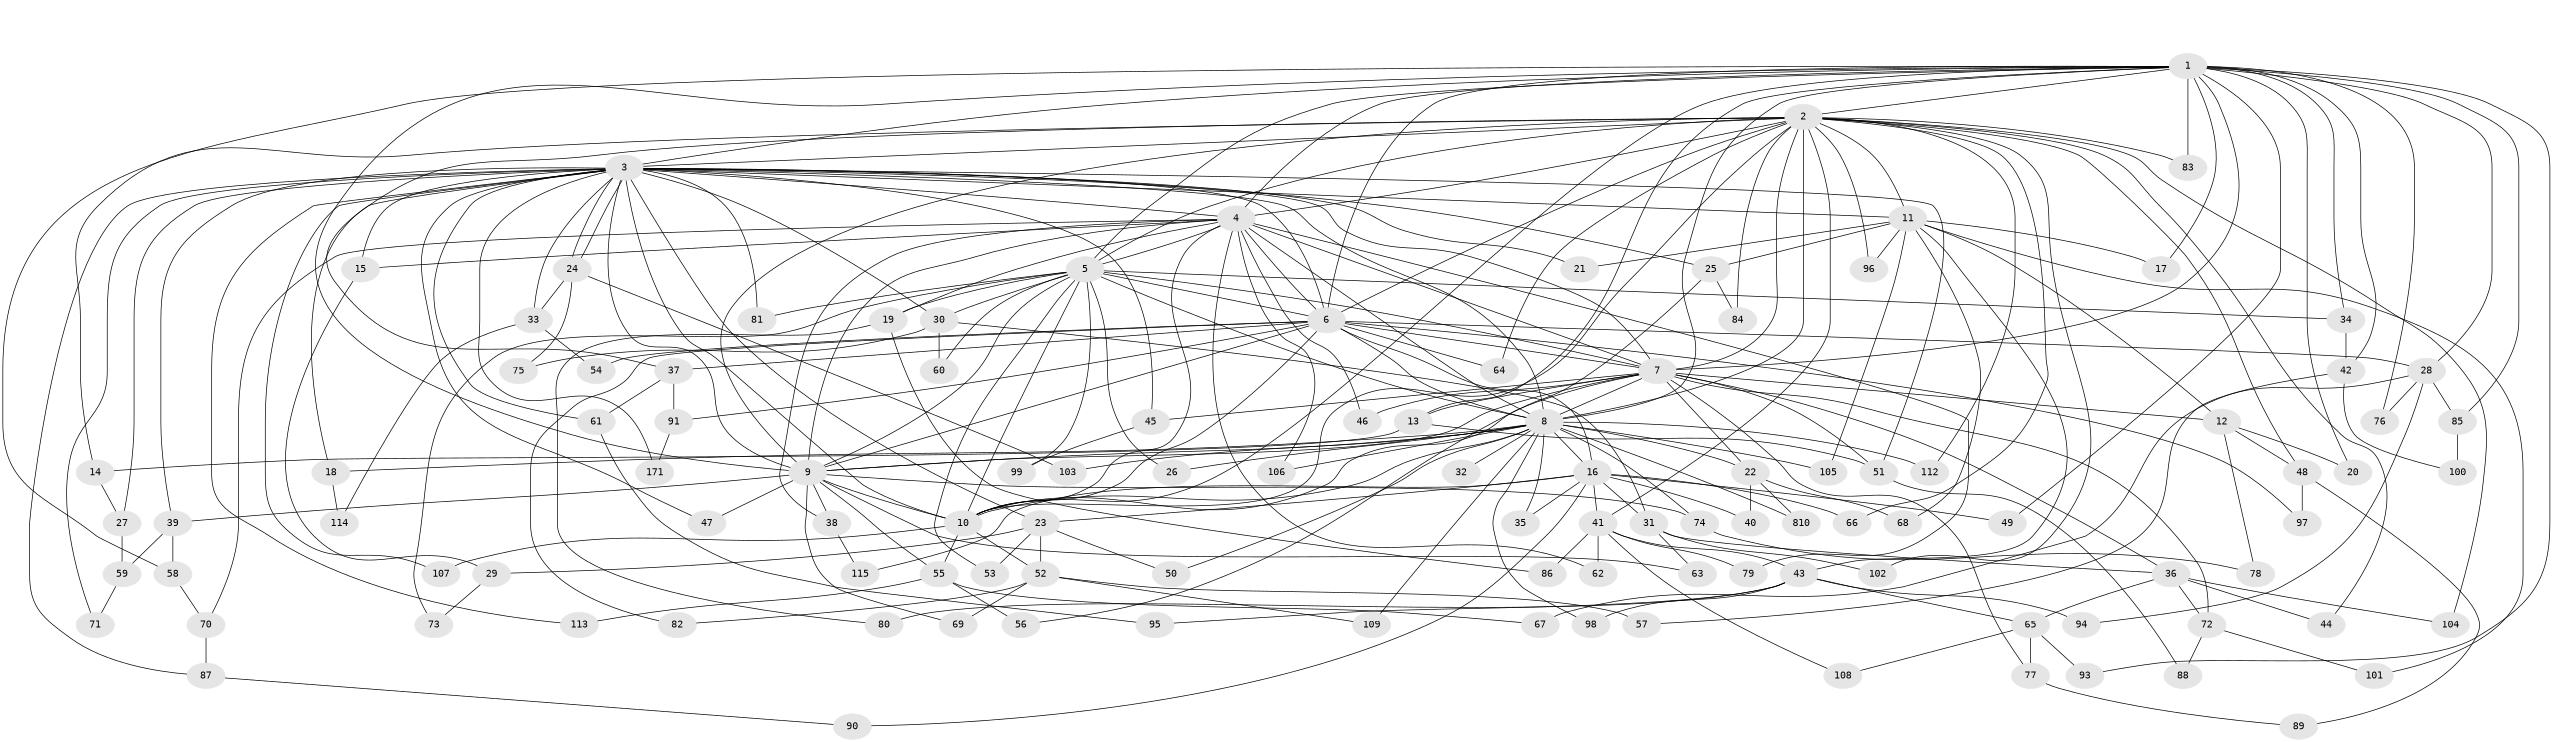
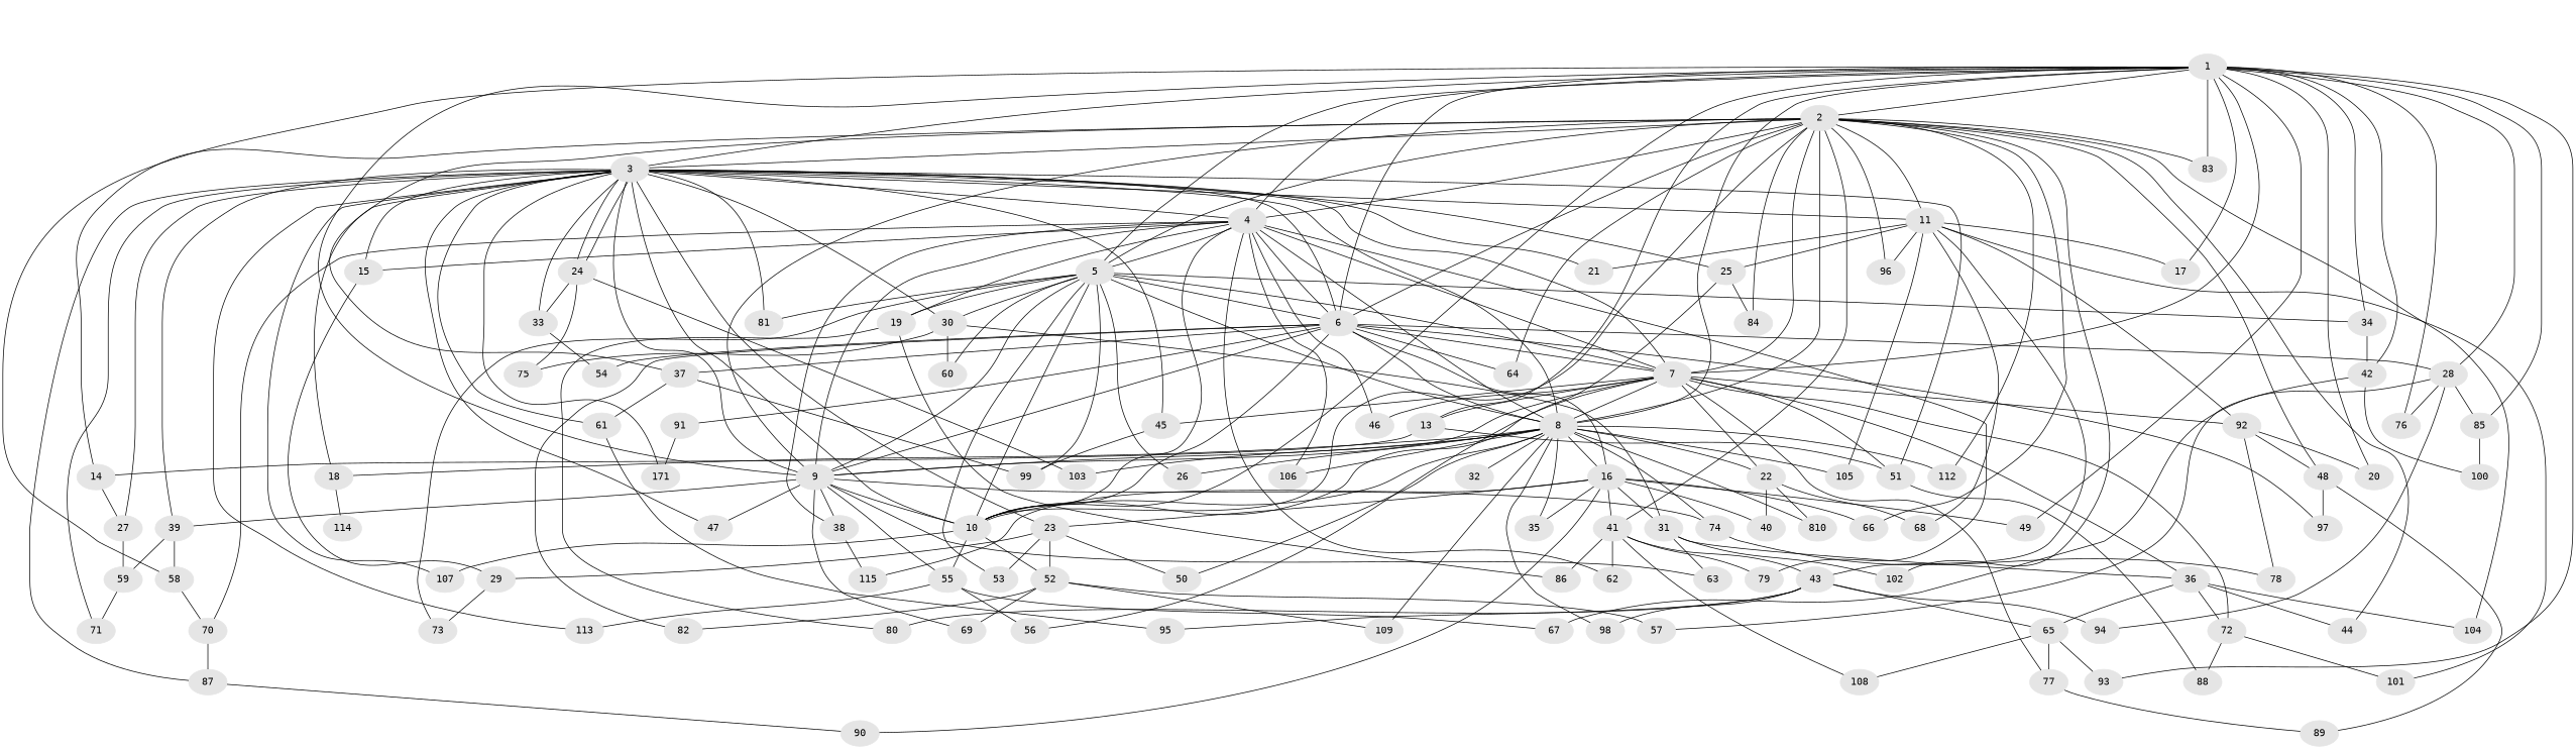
  graph {
    fontname="DejaVu Sans Mono"
    node [color=gray90 fontname="DejaVu Sans Mono" style=filled]
    edge [fontname="DejaVu Sans Mono"]
    1
    2
    3
    4
    5
    6
    7
    8
    9
    10
    13
    17
    20
    28
    34
    42
    49
    58
    76
    83
    85
    93
    11
    14
    37
    41
    44
    48
    64
    66
    84
    96
    102
    104
    112
    15
    18
    21
    23
    24
    25
    27
    30
    33
    39
    45
    47
    61
    71
    81
    87
    107
    n53 [label=171]
    113
    51
    19
    38
    46
    62
    70
    79
    106
    26
    53
    60
    73
    99
    16
    54
    82
    91
    97
-   12
+   12 [label=92]
    22
    36
    72
    77
    32
    35
    50
    74
    98
    103
    105
    109
    n86 [label=810]
    55
    63
    69
    52
    67
    94
    57
    100
    43
    68
    101
    86
    108
    89
    29
    114
    75
    56
    59
    31
    95
    90
    80
    115
    40
    78
    65
    88
    1 -- 2
    1 -- 3
    1 -- 4
    1 -- 5
    1 -- 6
    1 -- 7
    1 -- 8
    1 -- 9
    1 -- 10
    1 -- 13
    1 -- 17
    1 -- 20
    1 -- 28
    1 -- 34
    1 -- 42
    1 -- 49
    1 -- 58
    1 -- 76
    1 -- 83
    1 -- 85
    1 -- 93
    2 -- 3
    2 -- 4
    2 -- 5
    2 -- 6
    2 -- 7
    2 -- 8
    2 -- 9
    2 -- 10
    2 -- 83
    2 -- 11
    2 -- 14
    2 -- 37
    2 -- 41
    2 -- 44
    2 -- 48
    2 -- 64
    2 -- 66
    2 -- 84
    2 -- 96
    2 -- 102
    2 -- 104
    2 -- 112
    3 -- 4
    3 -- 6
    3 -- 7
    3 -- 8
    3 -- 9
    3 -- 10
    3 -- 11
    3 -- 15
    3 -- 18
    3 -- 21
    3 -- 23
    3 -- 24
    3 -- 24
    3 -- 25
    3 -- 27
    3 -- 30
    3 -- 33
    3 -- 39
    3 -- 45
    3 -- 47
    3 -- 61
    3 -- 71
    3 -- 81
    3 -- 87
    3 -- 107
    3 -- n53
    3 -- 113
    3 -- 51
    4 -- 5
    4 -- 6
    4 -- 7
    4 -- 8
    4 -- 9
    4 -- 10
    4 -- 15
    4 -- 19
    4 -- 38
    4 -- 46
    4 -- 62
    4 -- 70
    4 -- 79
    4 -- 106
    5 -- 6
    5 -- 7
    5 -- 8
    5 -- 9
    5 -- 10
    5 -- 34
    5 -- 30
    5 -- 81
    5 -- 19
    5 -- 26
    5 -- 53
    5 -- 60
    5 -- 73
    5 -- 99
    6 -- 7
    6 -- 8
    6 -- 9
    6 -- 10
    6 -- 28
    6 -- 37
    6 -- 64
    6 -- 16
    6 -- 54
    6 -- 82
    6 -- 91
    6 -- 97
    7 -- 8
    7 -- 9
    7 -- 10
    7 -- 13
    7 -- 45
    7 -- 51
    7 -- 46
    7 -- 12
    7 -- 22
    7 -- 36
    7 -- 72
    7 -- 77
    8 -- 9
    8 -- 10
    8 -- 112
    8 -- 18
    8 -- 106
    8 -- 26
    8 -- 16
    8 -- 22
    8 -- 32
    8 -- 35
    8 -- 50
    8 -- 74
    8 -- 98
    8 -- 103
    8 -- 105
    8 -- 109
    8 -- n86
    9 -- 10
    9 -- 39
    9 -- 47
    9 -- 38
    9 -- 74
    9 -- 55
    9 -- 63
    9 -- 69
    10 -- 107
    10 -- 55
    10 -- 52
    13 -- 14
    13 -- 51
    28 -- 76
    28 -- 85
    28 -- 67
    28 -- 94
    34 -- 42
    42 -- 57
    42 -- 100
    58 -- 70
    85 -- 100
    11 -- 17
    11 -- 96
    11 -- 21
    11 -- 25
    11 -- 12
    11 -- 105
    11 -- 43
    11 -- 68
    11 -- 101
    14 -- 27
    37 -- 61
-   37 -- 91
+   37 -- 99
    41 -- 62
    41 -- 79
    41 -- 43
    41 -- 86
    41 -- 108
    48 -- 97
    48 -- 89
    15 -- 29
    18 -- 114
    23 -- 53
    23 -- 50
    23 -- 52
    23 -- 29
    24 -- 33
    24 -- 103
    24 -- 75
    25 -- 84
    25 -- 56
    27 -- 59
    30 -- 60
    30 -- 75
    30 -- 31
    33 -- 54
-   33 -- 114
    39 -- 58
    39 -- 59
    45 -- 99
    61 -- 95
    87 -- 90
    51 -- 88
    19 -- 86
    19 -- 80
    38 -- 115
    70 -- 87
    16 -- 49
    16 -- 41
    16 -- 66
    16 -- 23
    16 -- 35
    16 -- 31
    16 -- 90
    16 -- 115
    16 -- 40
    91 -- n53
    12 -- 20
    12 -- 48
    12 -- 78
    22 -- n86
    22 -- 68
    22 -- 40
    36 -- 44
    36 -- 104
    36 -- 72
    36 -- 65
    72 -- 101
    72 -- 88
    77 -- 89
    74 -- 78
    55 -- 113
    55 -- 67
    55 -- 56
    52 -- 82
    52 -- 109
    52 -- 69
    52 -- 57
    43 -- 98
    43 -- 94
    43 -- 95
    43 -- 80
    43 -- 65
    29 -- 73
    59 -- 71
    31 -- 102
    31 -- 36
    31 -- 63
    65 -- 93
    65 -- 77
    65 -- 108
  }
